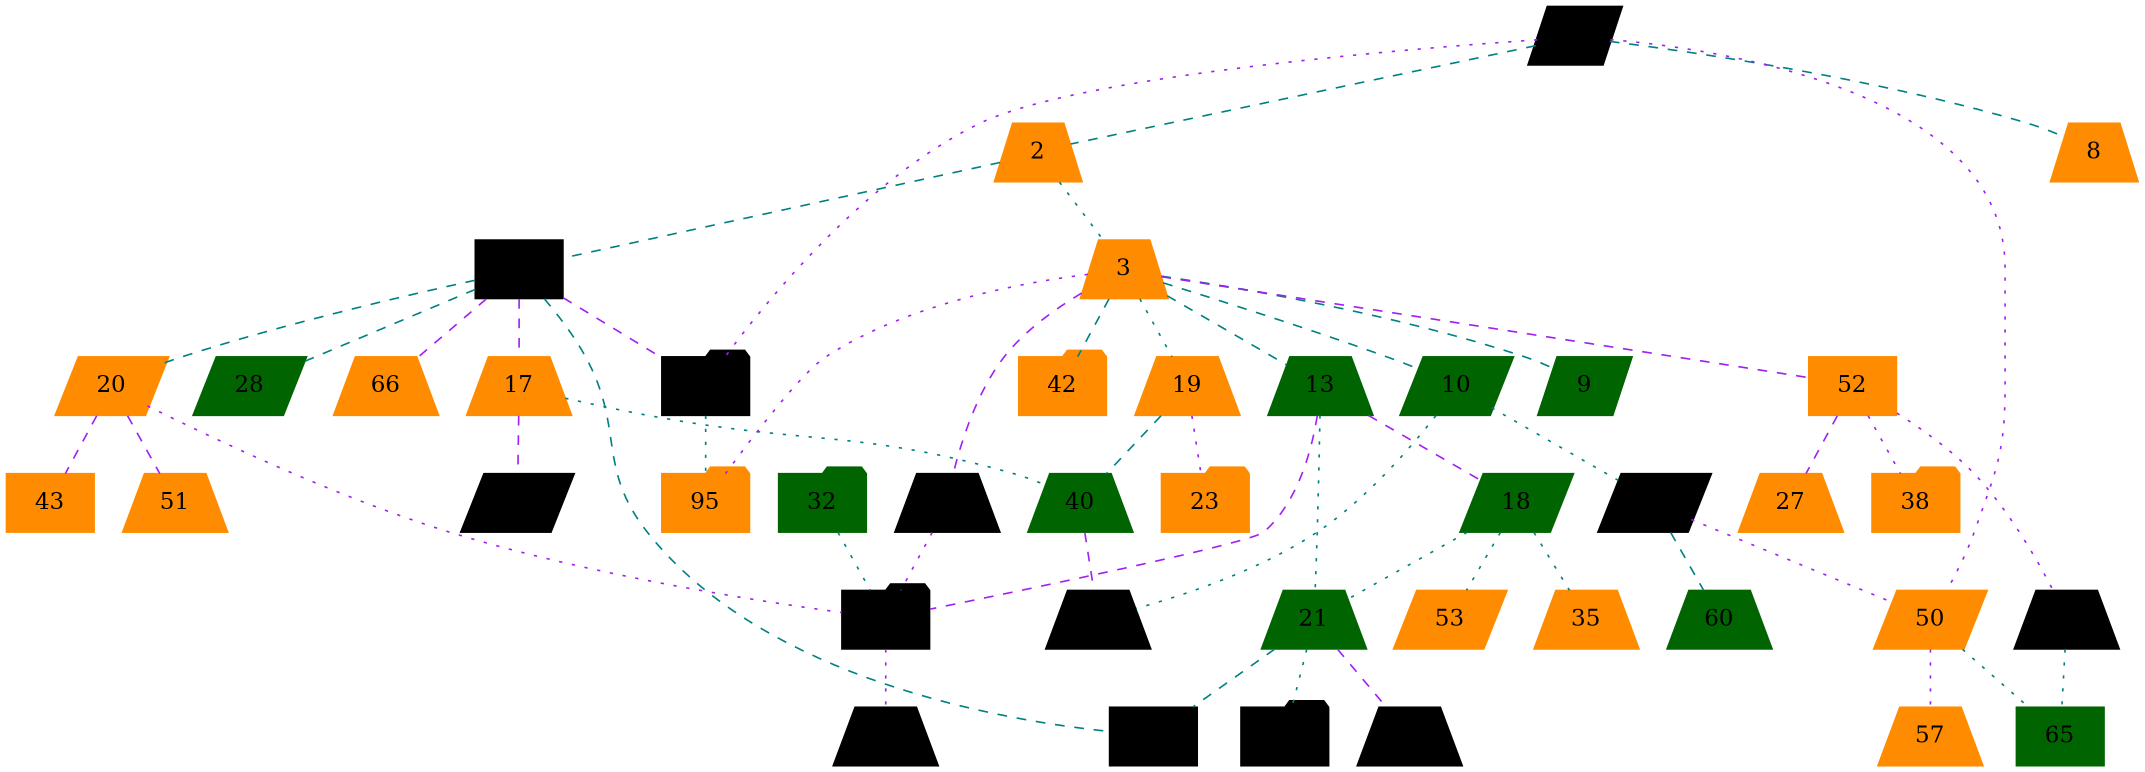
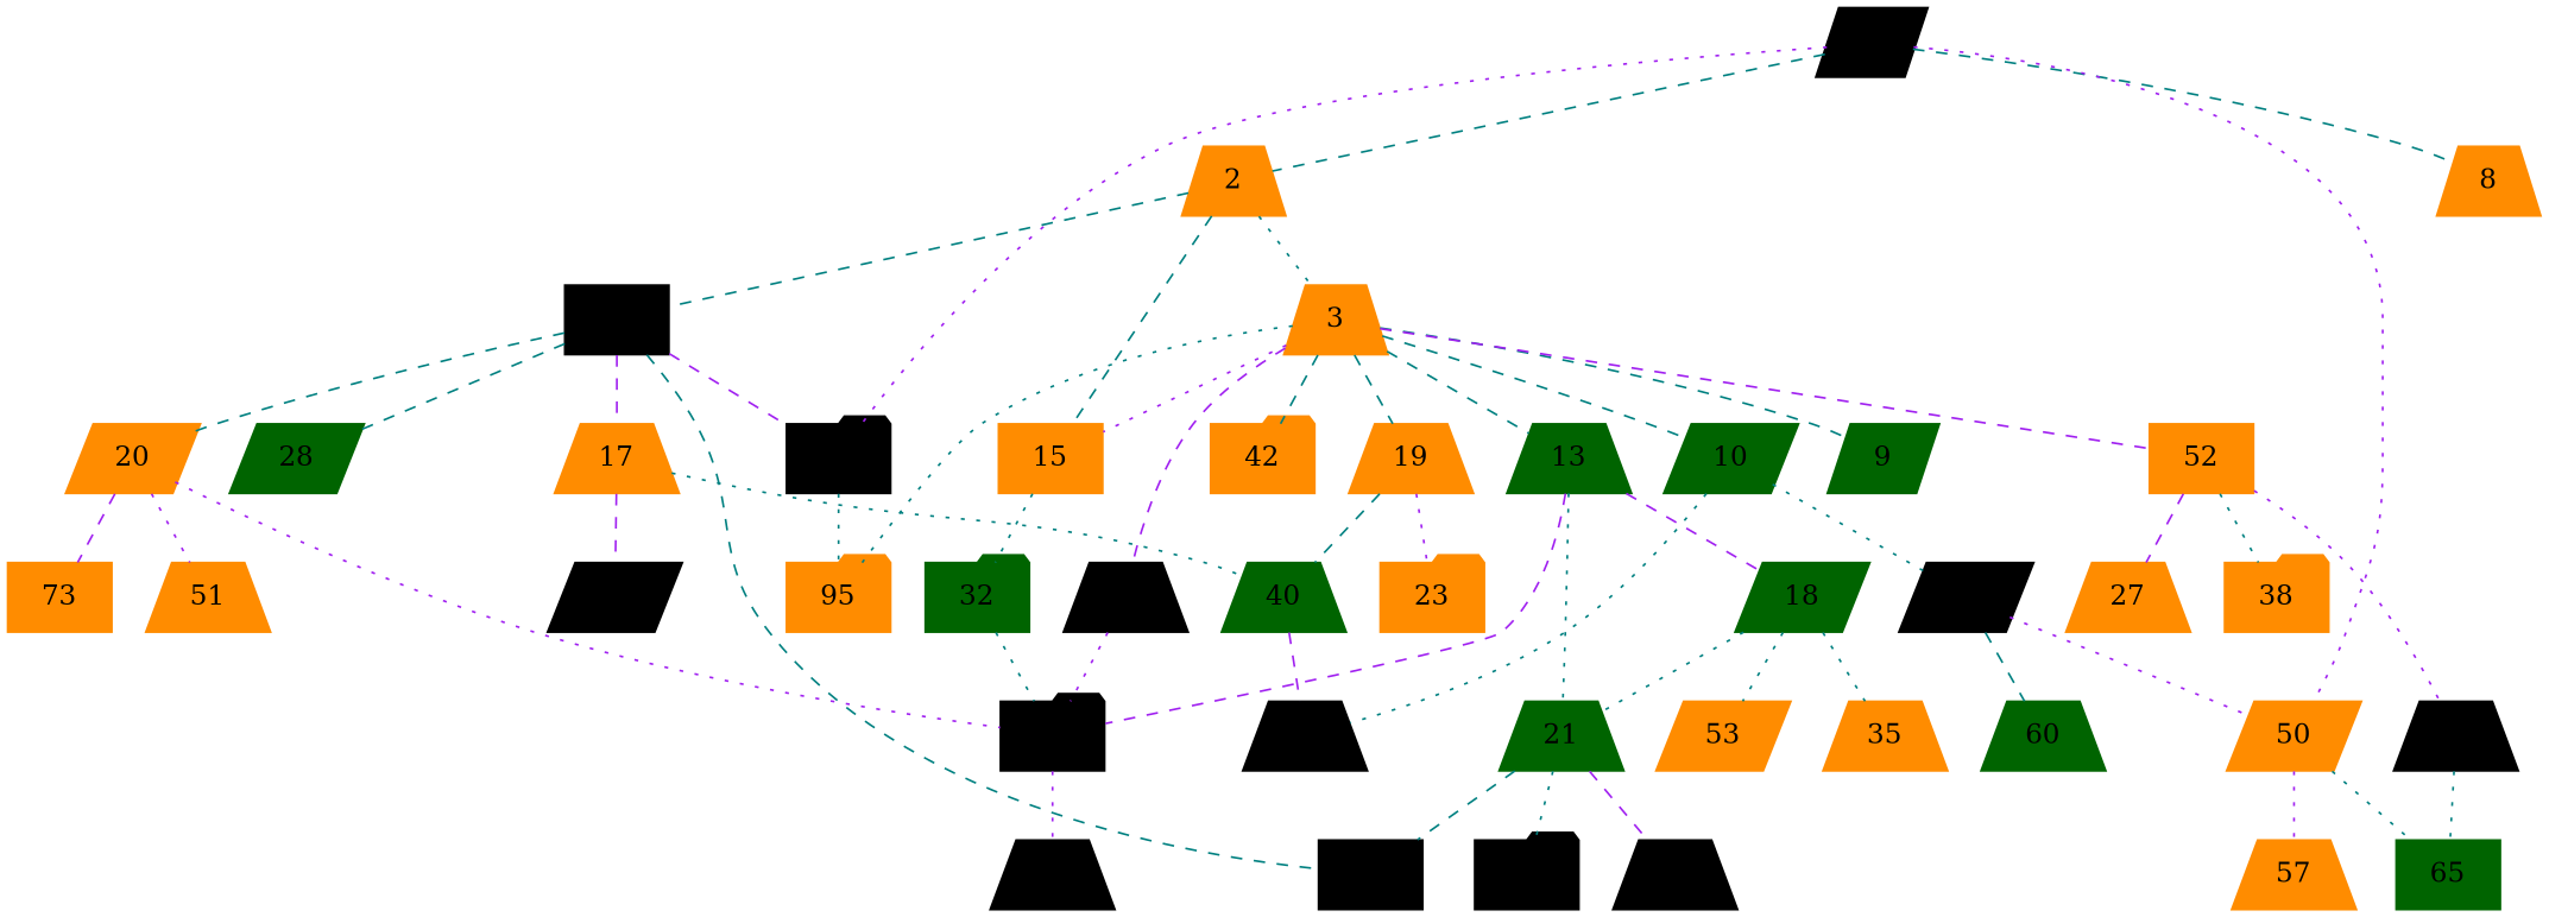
  graph {
    node [color=darkorange shape=trapezium style=filled]
    edge [color=teal style=dotted]
    1 [color=black shape=parallelogram super="+4"]
    2 [super="+29"]
    8 [super="+16"]
    14 [color=black shape=folder super="+24"]
    50 [shape=parallelogram super="+64"]
    3 [super="+7"]
    5 [color=black shape=box super="+6"]
+   15 [shape=box super="+30"]
    n9 [label=95 shape=folder]
    65 [color=darkgreen shape=box]
    57
    9 [color=darkgreen shape=parallelogram]
    10 [color=darkgreen shape=parallelogram super="+26"]
    11 [color=black super="+41"]
    n15 [label=52 shape=box super="+25"]
    13 [color=darkgreen super="+44"]
    19 [super="+54"]
    42 [shape=folder]
    17 [super="+22"]
    20 [shape=parallelogram super="+39"]
    28 [color=darkgreen shape=parallelogram super="+62"]
    33 [color=black shape=box]
-   66
    32 [color=darkgreen shape=folder]
    36 [color=black shape=parallelogram super="+67"]
    46 [color=black super="+49"]
    55 [color=black shape=folder super="+56"]
    27
    38 [shape=folder]
    47 [color=black super="+48"]
    18 [color=darkgreen shape=parallelogram super="+31"]
    21 [color=darkgreen super="+52"]
    40 [color=darkgreen super="+61"]
    23 [shape=folder]
    63 [color=black shape=parallelogram]
-   43 [shape=box]
+   43 [shape=box label=73]
    51
    60 [color=darkgreen]
    59 [color=black]
    35 [super="+58"]
    53 [shape=parallelogram]
    34 [color=black shape=folder]
    37 [color=black]
    1 -- 2 [style=dashed]
    1 -- 8 [style=dashed]
    1 -- 14 [color=purple]
    1 -- 50 [color=purple]
    2 -- 3
    2 -- 5 [style=dashed]
+   2 -- 15 [style=dashed]
    14 -- n9
    50 -- 65
    50 -- 57 [color=purple]
-   3 -- n9 [color=purple]
+   3 -- 15 [color=purple]
+   3 -- n9
    3 -- 9 [style=dashed]
    3 -- 10 [style=dashed]
    3 -- 11 [color=purple style=dashed]
    3 -- n15 [color=purple style=dashed]
    3 -- 13 [style=dashed]
-   3 -- 19
+   3 -- 19 [style=dashed]
    3 -- 42 [style=dashed]
    5 -- 14 [color=purple style=dashed]
    5 -- 17 [color=purple style=dashed]
    5 -- 20 [style=dashed]
    5 -- 28 [style=dashed]
    5 -- 33 [style=dashed]
-   5 -- 66 [color=purple style=dashed]
+   15 -- 32
    10 -- 36
    10 -- 46
    11 -- 55 [color=purple]
    n15 -- 27 [color=purple style=dashed]
-   n15 -- 38 [color=purple]
+   n15 -- 38
    n15 -- 47 [color=purple]
    13 -- 55 [color=purple style=dashed]
    13 -- 18 [color=purple style=dashed]
    13 -- 21
    19 -- 40 [style=dashed]
    19 -- 23 [color=purple]
    17 -- 40
    17 -- 63 [color=purple style=dashed]
    20 -- 55 [color=purple]
    20 -- 43 [color=purple style=dashed]
-   20 -- 51 [color=purple style=dashed]
+   20 -- 51 [color=purple]
    32 -- 55
    36 -- 50 [color=purple]
    36 -- 60 [style=dashed]
    55 -- 59 [color=purple]
    47 -- 65
    18 -- 21
    18 -- 35
    18 -- 53
    21 -- 33 [style=dashed]
    21 -- 34
    21 -- 37 [color=purple style=dashed]
    40 -- 46 [color=purple style=dashed]
  }
